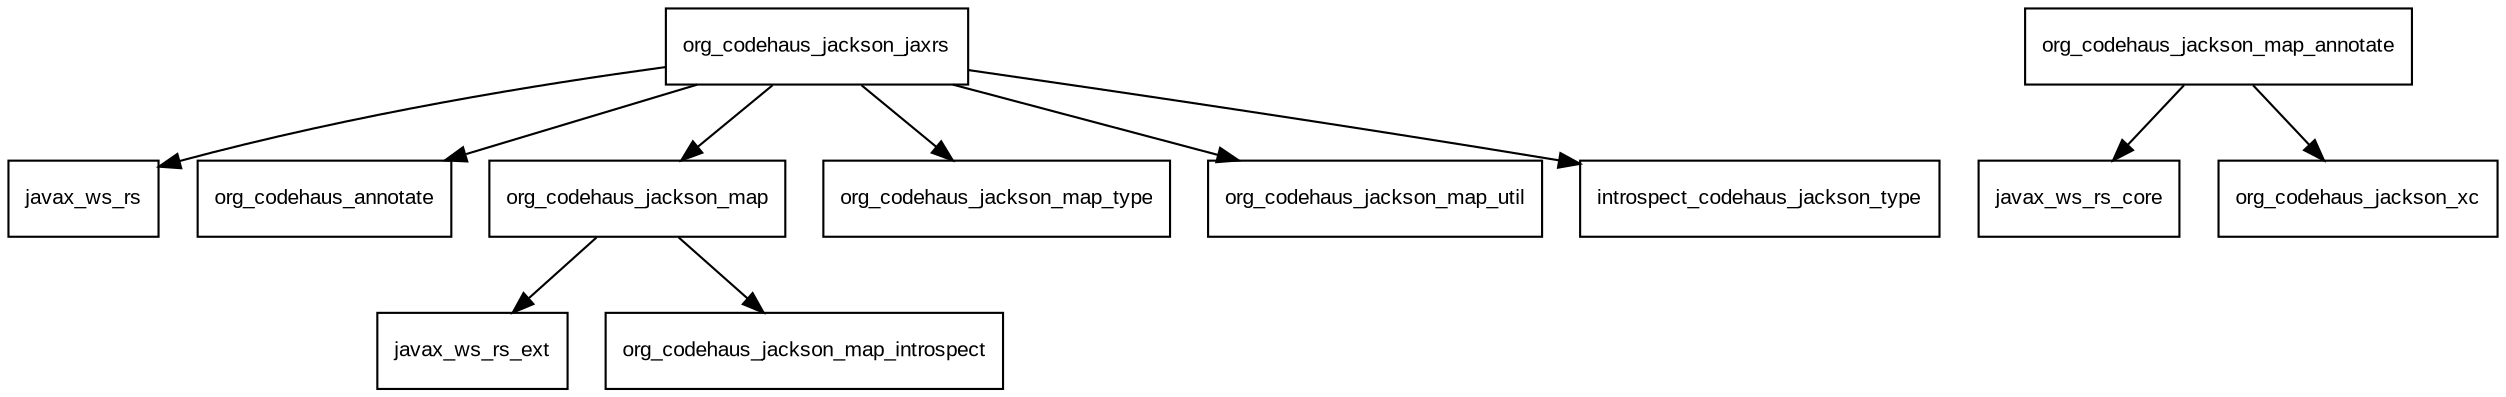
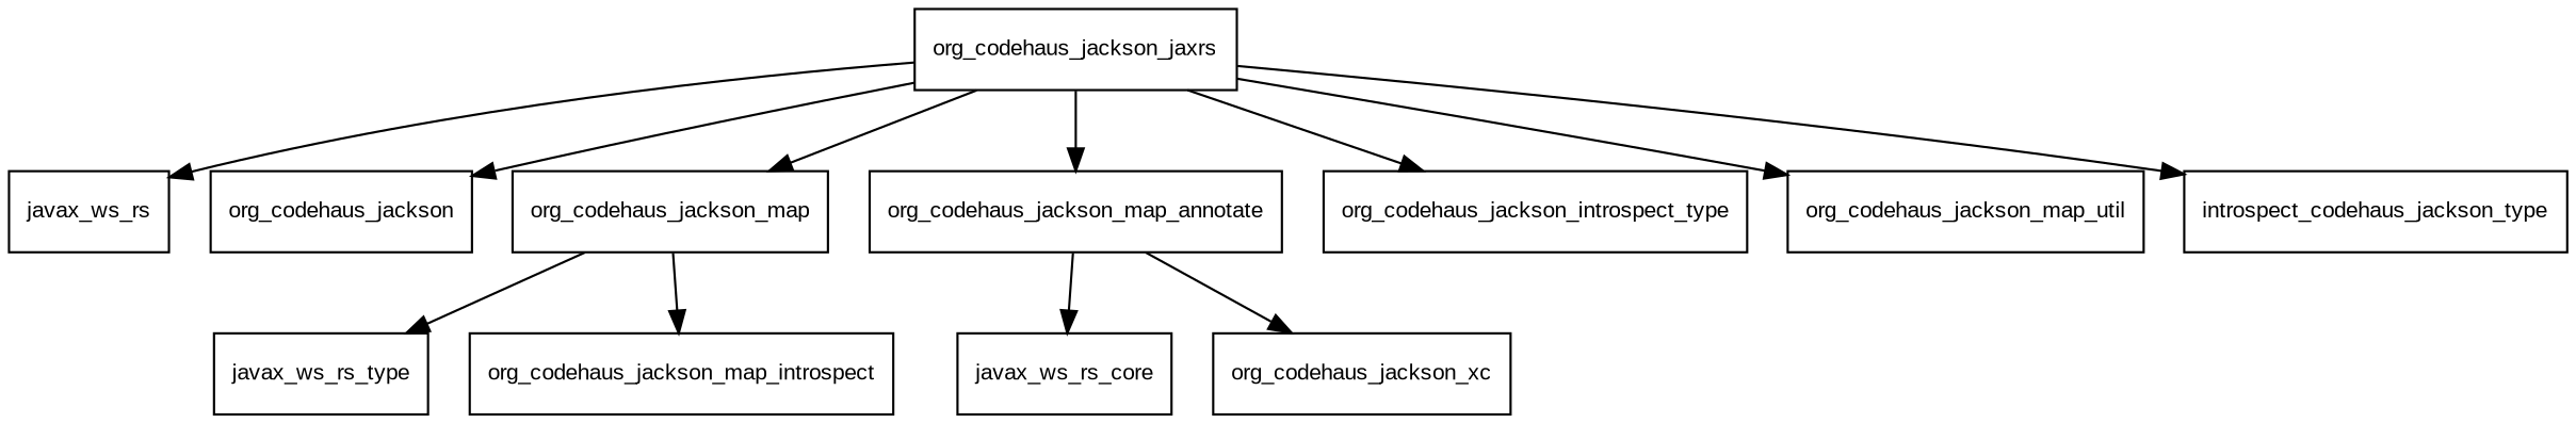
  digraph {
    fontname="Liberation Sans"
    node [fontname="Liberation Sans" fontsize=10.0 shape=box]
    edge [fontname="Liberation Sans"]
    org_codehaus_jackson_jaxrs
    javax_ws_rs
-   org_codehaus_jackson [label=org_codehaus_annotate]
+   org_codehaus_jackson
    org_codehaus_jackson_map
    org_codehaus_jackson_map_annotate
-   org_codehaus_jackson_map_type
+   org_codehaus_jackson_map_type [label=org_codehaus_jackson_introspect_type]
    org_codehaus_jackson_map_util
    n8 [label=introspect_codehaus_jackson_type]
-   javax_ws_rs_ext
+   javax_ws_rs_ext [label=javax_ws_rs_type]
    org_codehaus_jackson_map_introspect
    javax_ws_rs_core
    org_codehaus_jackson_xc
    org_codehaus_jackson_jaxrs -> javax_ws_rs
    org_codehaus_jackson_jaxrs -> org_codehaus_jackson
    org_codehaus_jackson_jaxrs -> org_codehaus_jackson_map
+   org_codehaus_jackson_jaxrs -> org_codehaus_jackson_map_annotate
    org_codehaus_jackson_jaxrs -> org_codehaus_jackson_map_type
    org_codehaus_jackson_jaxrs -> org_codehaus_jackson_map_util
    org_codehaus_jackson_jaxrs -> n8
    org_codehaus_jackson_map -> javax_ws_rs_ext
    org_codehaus_jackson_map -> org_codehaus_jackson_map_introspect
    org_codehaus_jackson_map_annotate -> javax_ws_rs_core
    org_codehaus_jackson_map_annotate -> org_codehaus_jackson_xc
  }
